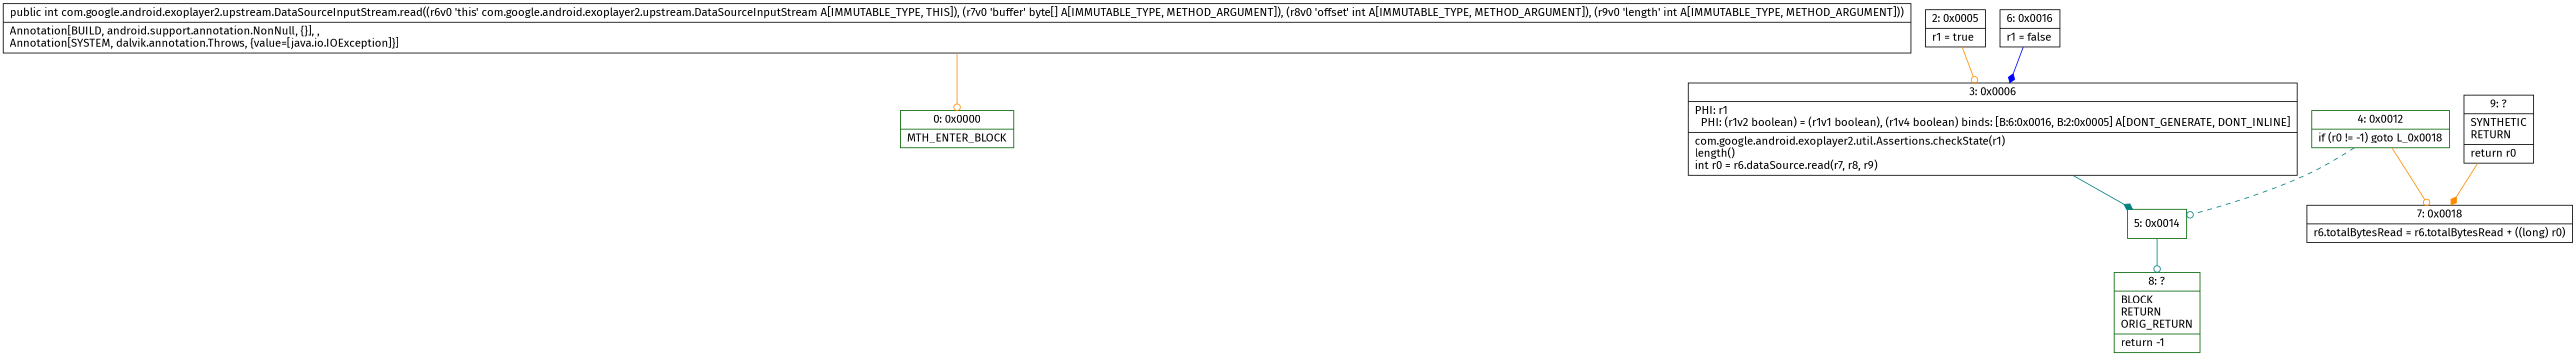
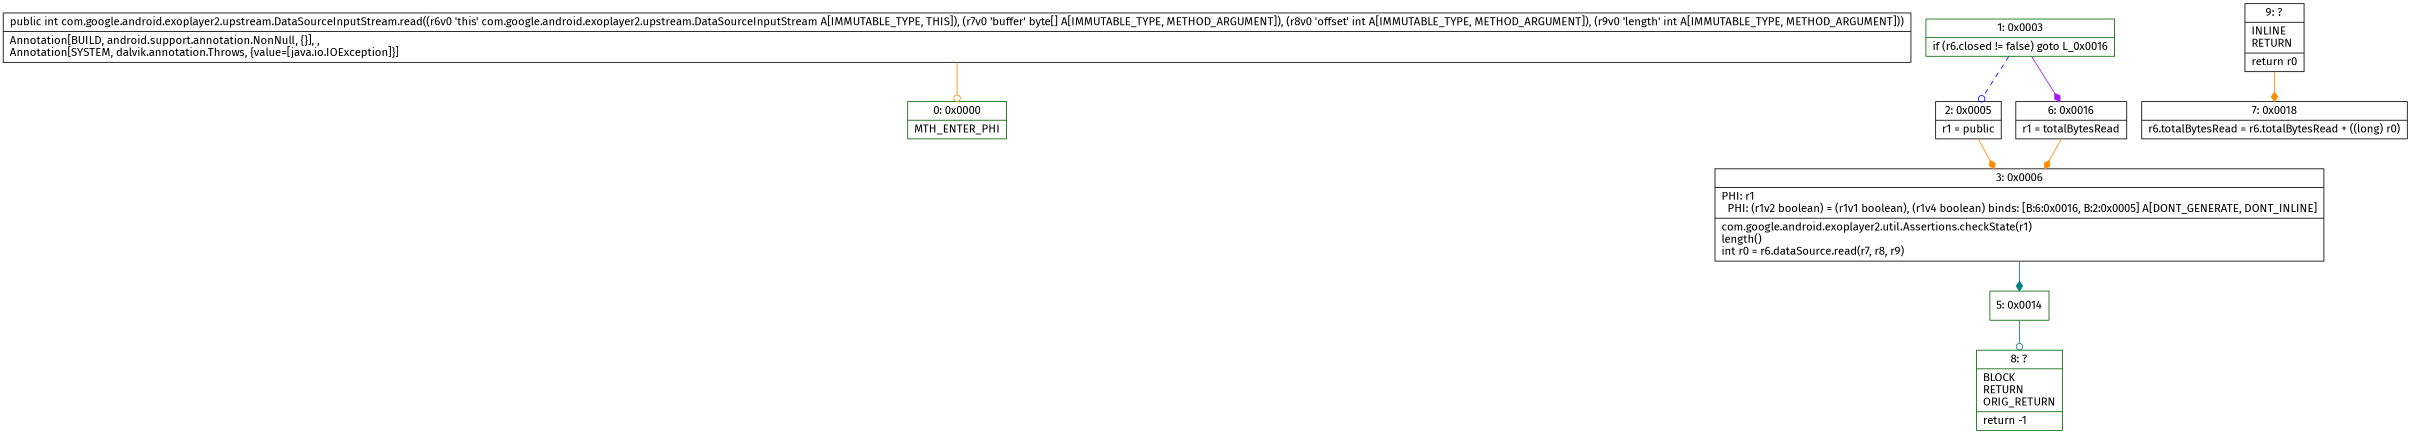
  digraph {
    fontname="Fira Sans"
    node [color=black fontname="Fira Sans" shape=record]
    edge [arrowhead=odot color=darkorange fontname="Fira Sans"]
-   n1 [color=darkgreen label="{0\:\ 0x0000|MTH_ENTER_BLOCK\l}"]
-   n3 [label="{2\:\ 0x0005|r1 = true\l}"]
-   n4 [label="{6\:\ 0x0016|r1 = false\l}"]
+   n1 [color=darkgreen label="{0\:\ 0x0000|MTH_ENTER_PHI\l}"]
+   n2 [color=darkgreen label="{1\:\ 0x0003|if (r6.closed != false) goto L_0x0016\l}"]
+   n3 [label="{2\:\ 0x0005|r1 = public\l}"]
+   n4 [label="{6\:\ 0x0016|r1 = totalBytesRead\l}"]
    n5 [label="{3\:\ 0x0006|PHI: r1 \l  PHI: (r1v2 boolean) = (r1v1 boolean), (r1v4 boolean) binds: [B:6:0x0016, B:2:0x0005] A[DONT_GENERATE, DONT_INLINE]\l|com.google.android.exoplayer2.util.Assertions.checkState(r1)\llength()\lint r0 = r6.dataSource.read(r7, r8, r9)\l}"]
    n6 [color=darkgreen label="{5\:\ 0x0014}"]
-   n7 [color=darkgreen label="{4\:\ 0x0012|if (r0 != \-1) goto L_0x0018\l}"]
    n8 [label="{7\:\ 0x0018|r6.totalBytesRead = r6.totalBytesRead + ((long) r0)\l}"]
    n9 [color=darkgreen label="{8\:\ ?|BLOCK\lRETURN\lORIG_RETURN\l|return \-1\l}"]
-   n10 [label="{9\:\ ?|SYNTHETIC\lRETURN\l|return r0\l}"]
+   n10 [label="{9\:\ ?|INLINE\lRETURN\l|return r0\l}"]
    n11 [label="{public int com.google.android.exoplayer2.upstream.DataSourceInputStream.read((r6v0 'this' com.google.android.exoplayer2.upstream.DataSourceInputStream A[IMMUTABLE_TYPE, THIS]), (r7v0 'buffer' byte[] A[IMMUTABLE_TYPE, METHOD_ARGUMENT]), (r8v0 'offset' int A[IMMUTABLE_TYPE, METHOD_ARGUMENT]), (r9v0 'length' int A[IMMUTABLE_TYPE, METHOD_ARGUMENT]))  | Annotation[BUILD, android.support.annotation.NonNull, \{\}], , \lAnnotation[SYSTEM, dalvik.annotation.Throws, \{value=[java.io.IOException]\}]\l}"]
-   n3 -> n5
-   n4 -> n5 [arrowhead=diamond color=blue]
+   n2 -> n3 [color=blue style=dashed]
+   n2 -> n4 [arrowhead=diamond color=purple]
+   n3 -> n5 [arrowhead=diamond]
+   n4 -> n5 [arrowhead=diamond]
    n5 -> n6 [arrowhead=diamond color=teal]
    n6 -> n9 [color=teal]
-   n7 -> n6 [color=teal style=dashed]
-   n7 -> n8
    n10 -> n8 [arrowhead=diamond]
    n11 -> n1
  }
